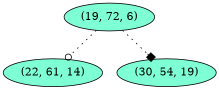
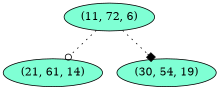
  digraph {
    node [fillcolor=aquamarine style=filled]
    edge [style=dotted]
-   "(11, 72, 6)" [label="(19, 72, 6)"]
-   "(22, 61, 14)"
+   "(11, 72, 6)"
+   "(22, 61, 14)" [label="(21, 61, 14)"]
    "(30, 54, 19)"
    "(11, 72, 6)" -> "(22, 61, 14)" [arrowhead=odot]
    "(11, 72, 6)" -> "(30, 54, 19)" [arrowhead=box]
  }
